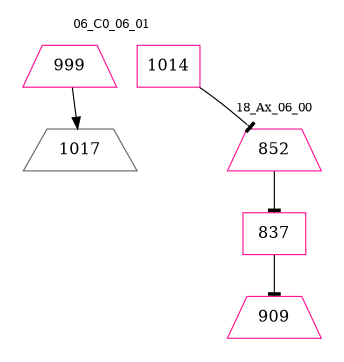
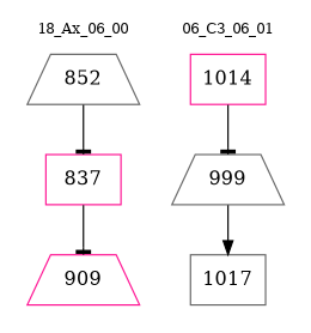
  digraph {
    node [color=deeppink shape=trapezium]
    edge [arrowhead=tee color=black]
-   n1 [label=852]
+   n1 [color=gray40 label=852]
    n2 [label=837 shape=box]
    n3 [label=909]
    n4 [label=1014 shape=box]
-   n5 [label=999]
-   n6 [color=gray40 label=1017]
+   n5 [color=gray40 label=999]
+   n6 [color=gray40 label=1017 shape=box]
    subgraph cluster_1 {
      color=white
      fontsize=10
      label="18_Ax_06_00"
      n1
      n2
      n3
    }
    subgraph cluster_2 {
      color=white
      fontsize=10
-     label="06_C0_06_01"
+     label="06_C3_06_01"
      n4
      n5
      n6
    }
    n1 -> n2
    n2 -> n3
-   n4 -> n1
+   n4 -> n5
    n5 -> n6 [arrowhead=normal]
  }
